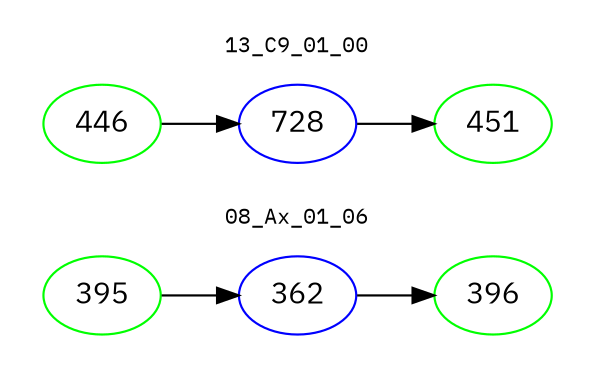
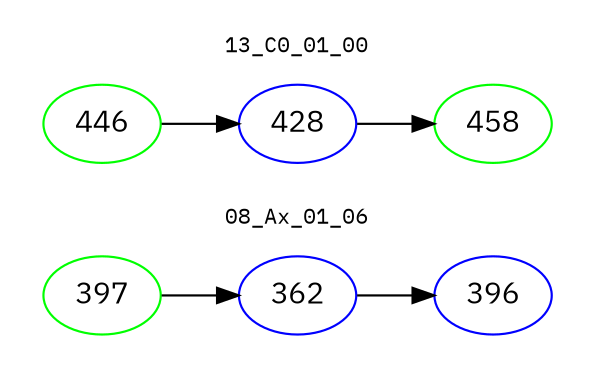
  digraph {
    fontname="IBM Plex Mono"
    rankdir=LR
    node [color=green fontname="IBM Plex Mono"]
    edge [color=black fontname="IBM Plex Mono"]
-   n1 [label=395]
+   n1 [label=397]
    n2 [color=blue label=362]
-   n3 [label=396]
+   n3 [color=blue label=396]
    n4 [label=446]
-   n5 [color=blue label=728]
-   n6 [label=451]
+   n5 [color=blue label=428]
+   n6 [label=458]
    subgraph cluster_1 {
      color=white
      fontsize=10
      label="08_Ax_01_06"
      n1
      n2
      n3
    }
    subgraph cluster_2 {
      color=white
      fontsize=10
-     label="13_C9_01_00"
+     label="13_C0_01_00"
      n4
      n5
      n6
    }
    n1 -> n2
    n2 -> n3
    n4 -> n5
    n5 -> n6
  }
